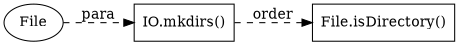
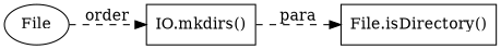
  digraph {
    rankdir=LR
    node [shape=box]
    edge [style=dashed]
    n1 [label="IO.mkdirs()"]
    n2 [label="File.isDirectory()"]
    n3 [label=File shape=ellipse]
-   n1 -> n2 [label=order]
-   n3 -> n1 [label=para]
+   n1 -> n2 [label=para]
+   n3 -> n1 [label=order]
  }
